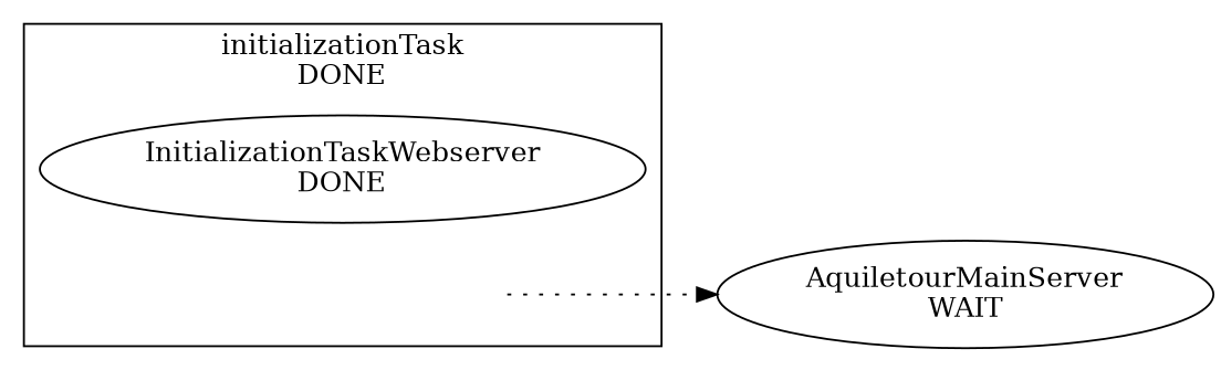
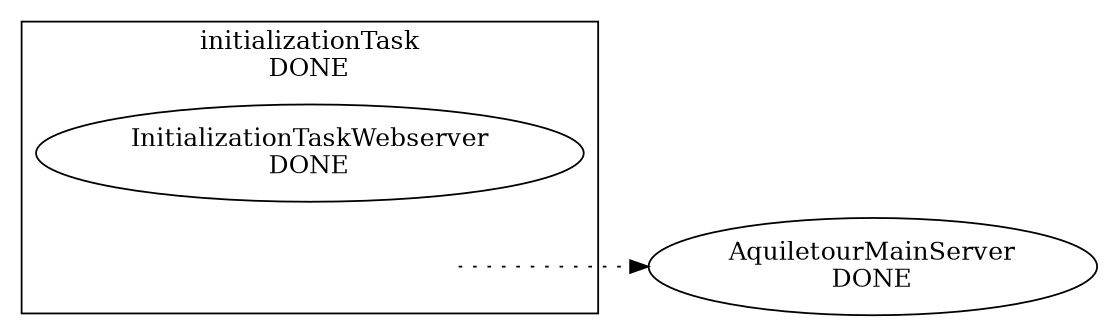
  digraph {
    compound=true
    rankdir=LR
    n1 [label="InitializationTaskWebserver\nDONE"]
    __initializationTask__ [shape=none style=invis]
-   n3 [label="AquiletourMainServer\nWAIT"]
+   n3 [label="AquiletourMainServer\nDONE"]
    subgraph cluster_1 {
      label="initializationTask\nDONE"
      n1
      __initializationTask__
    }
    __initializationTask__ -> n3 [color=black style=dotted]
  }
